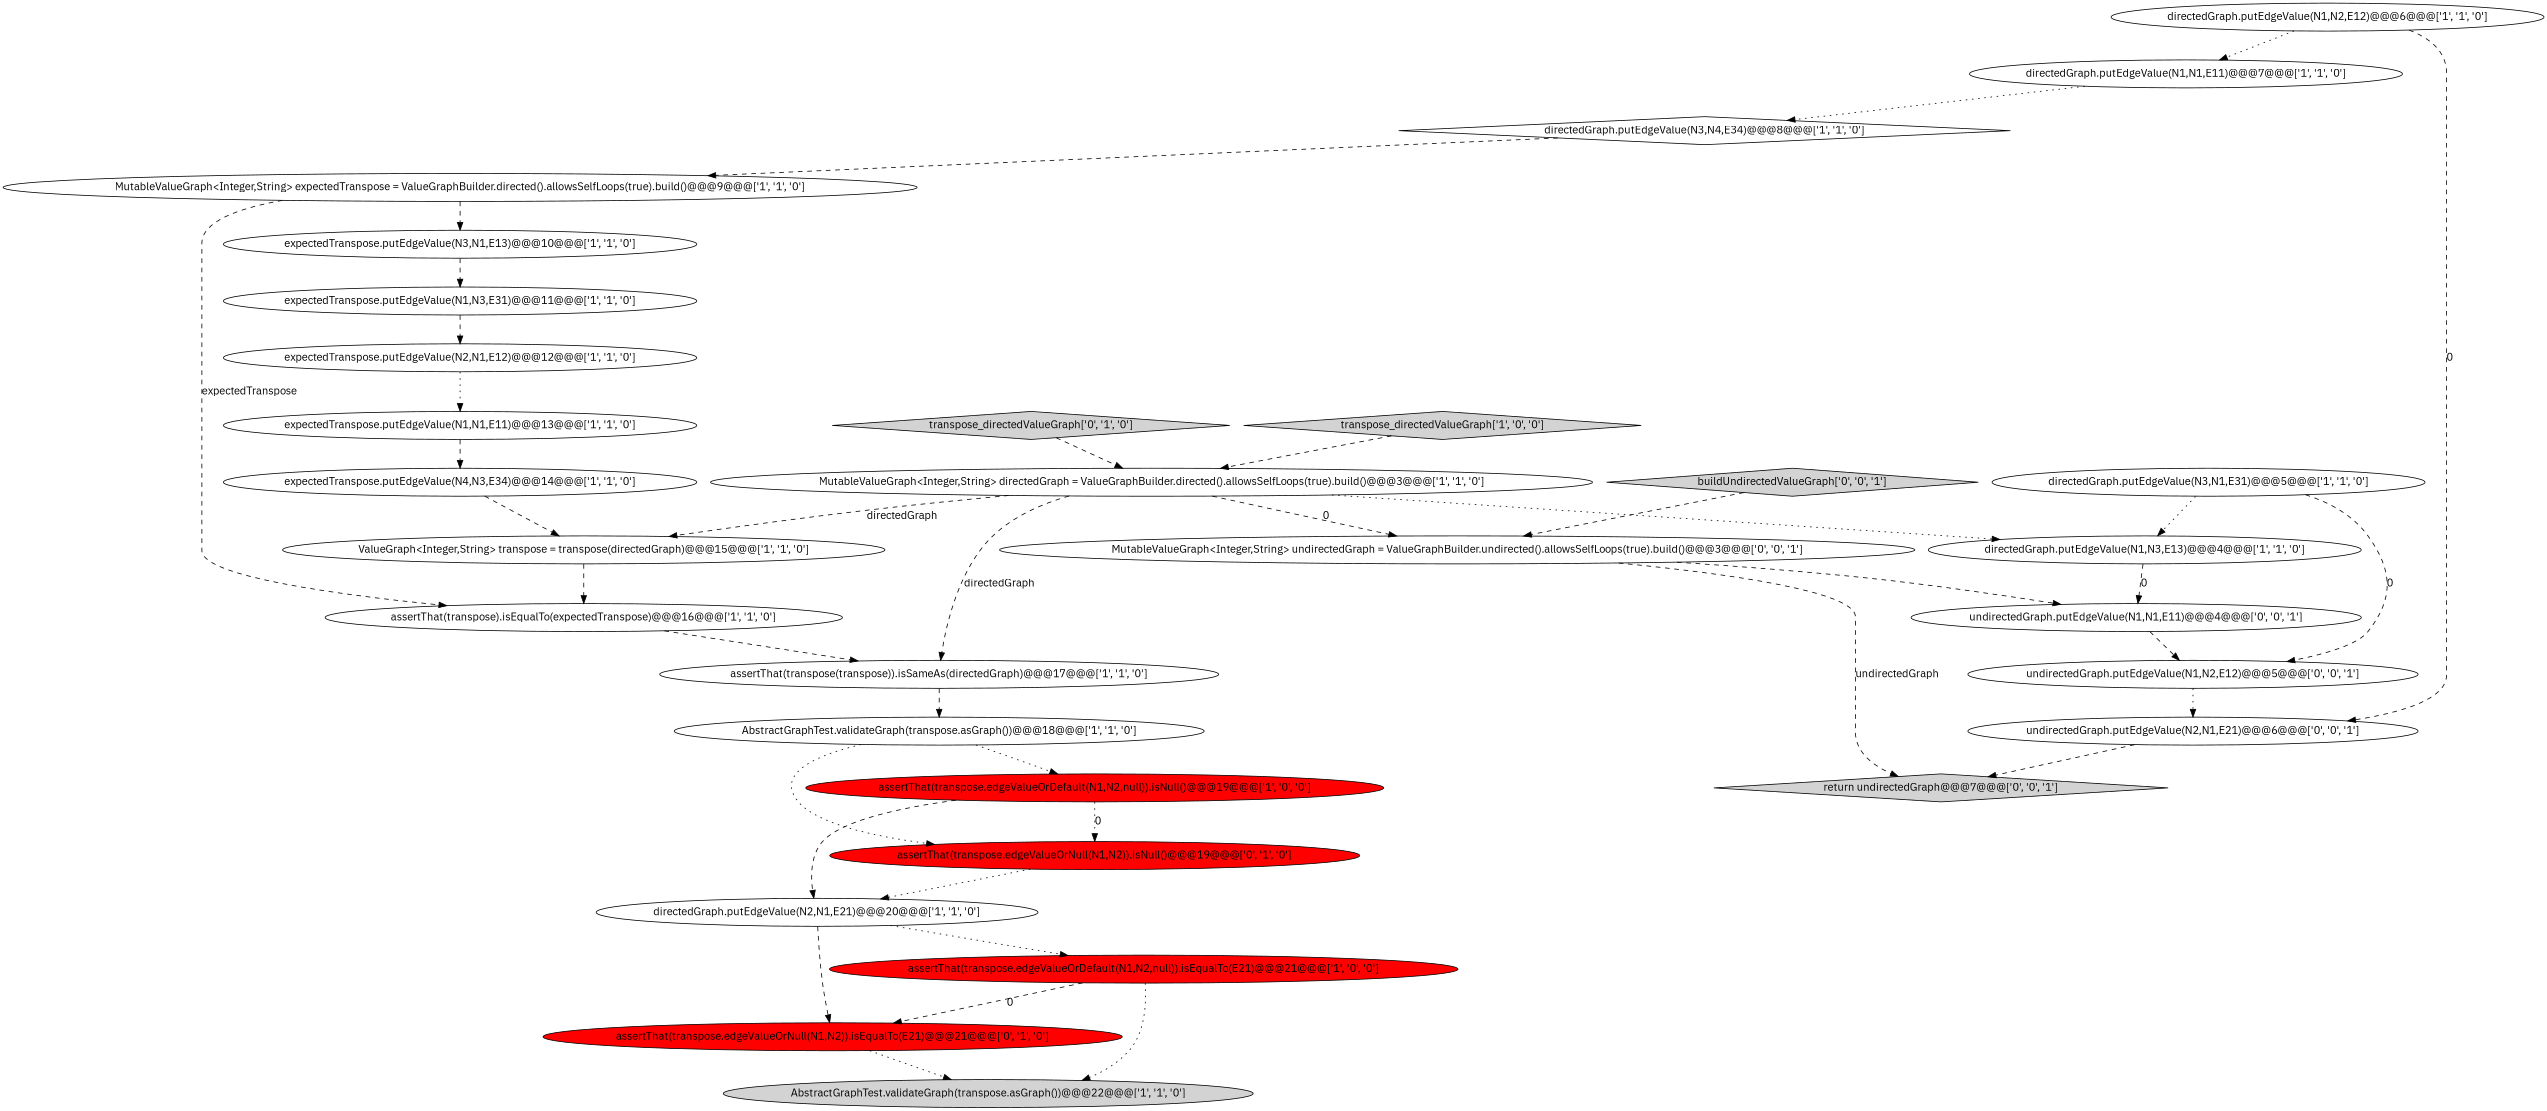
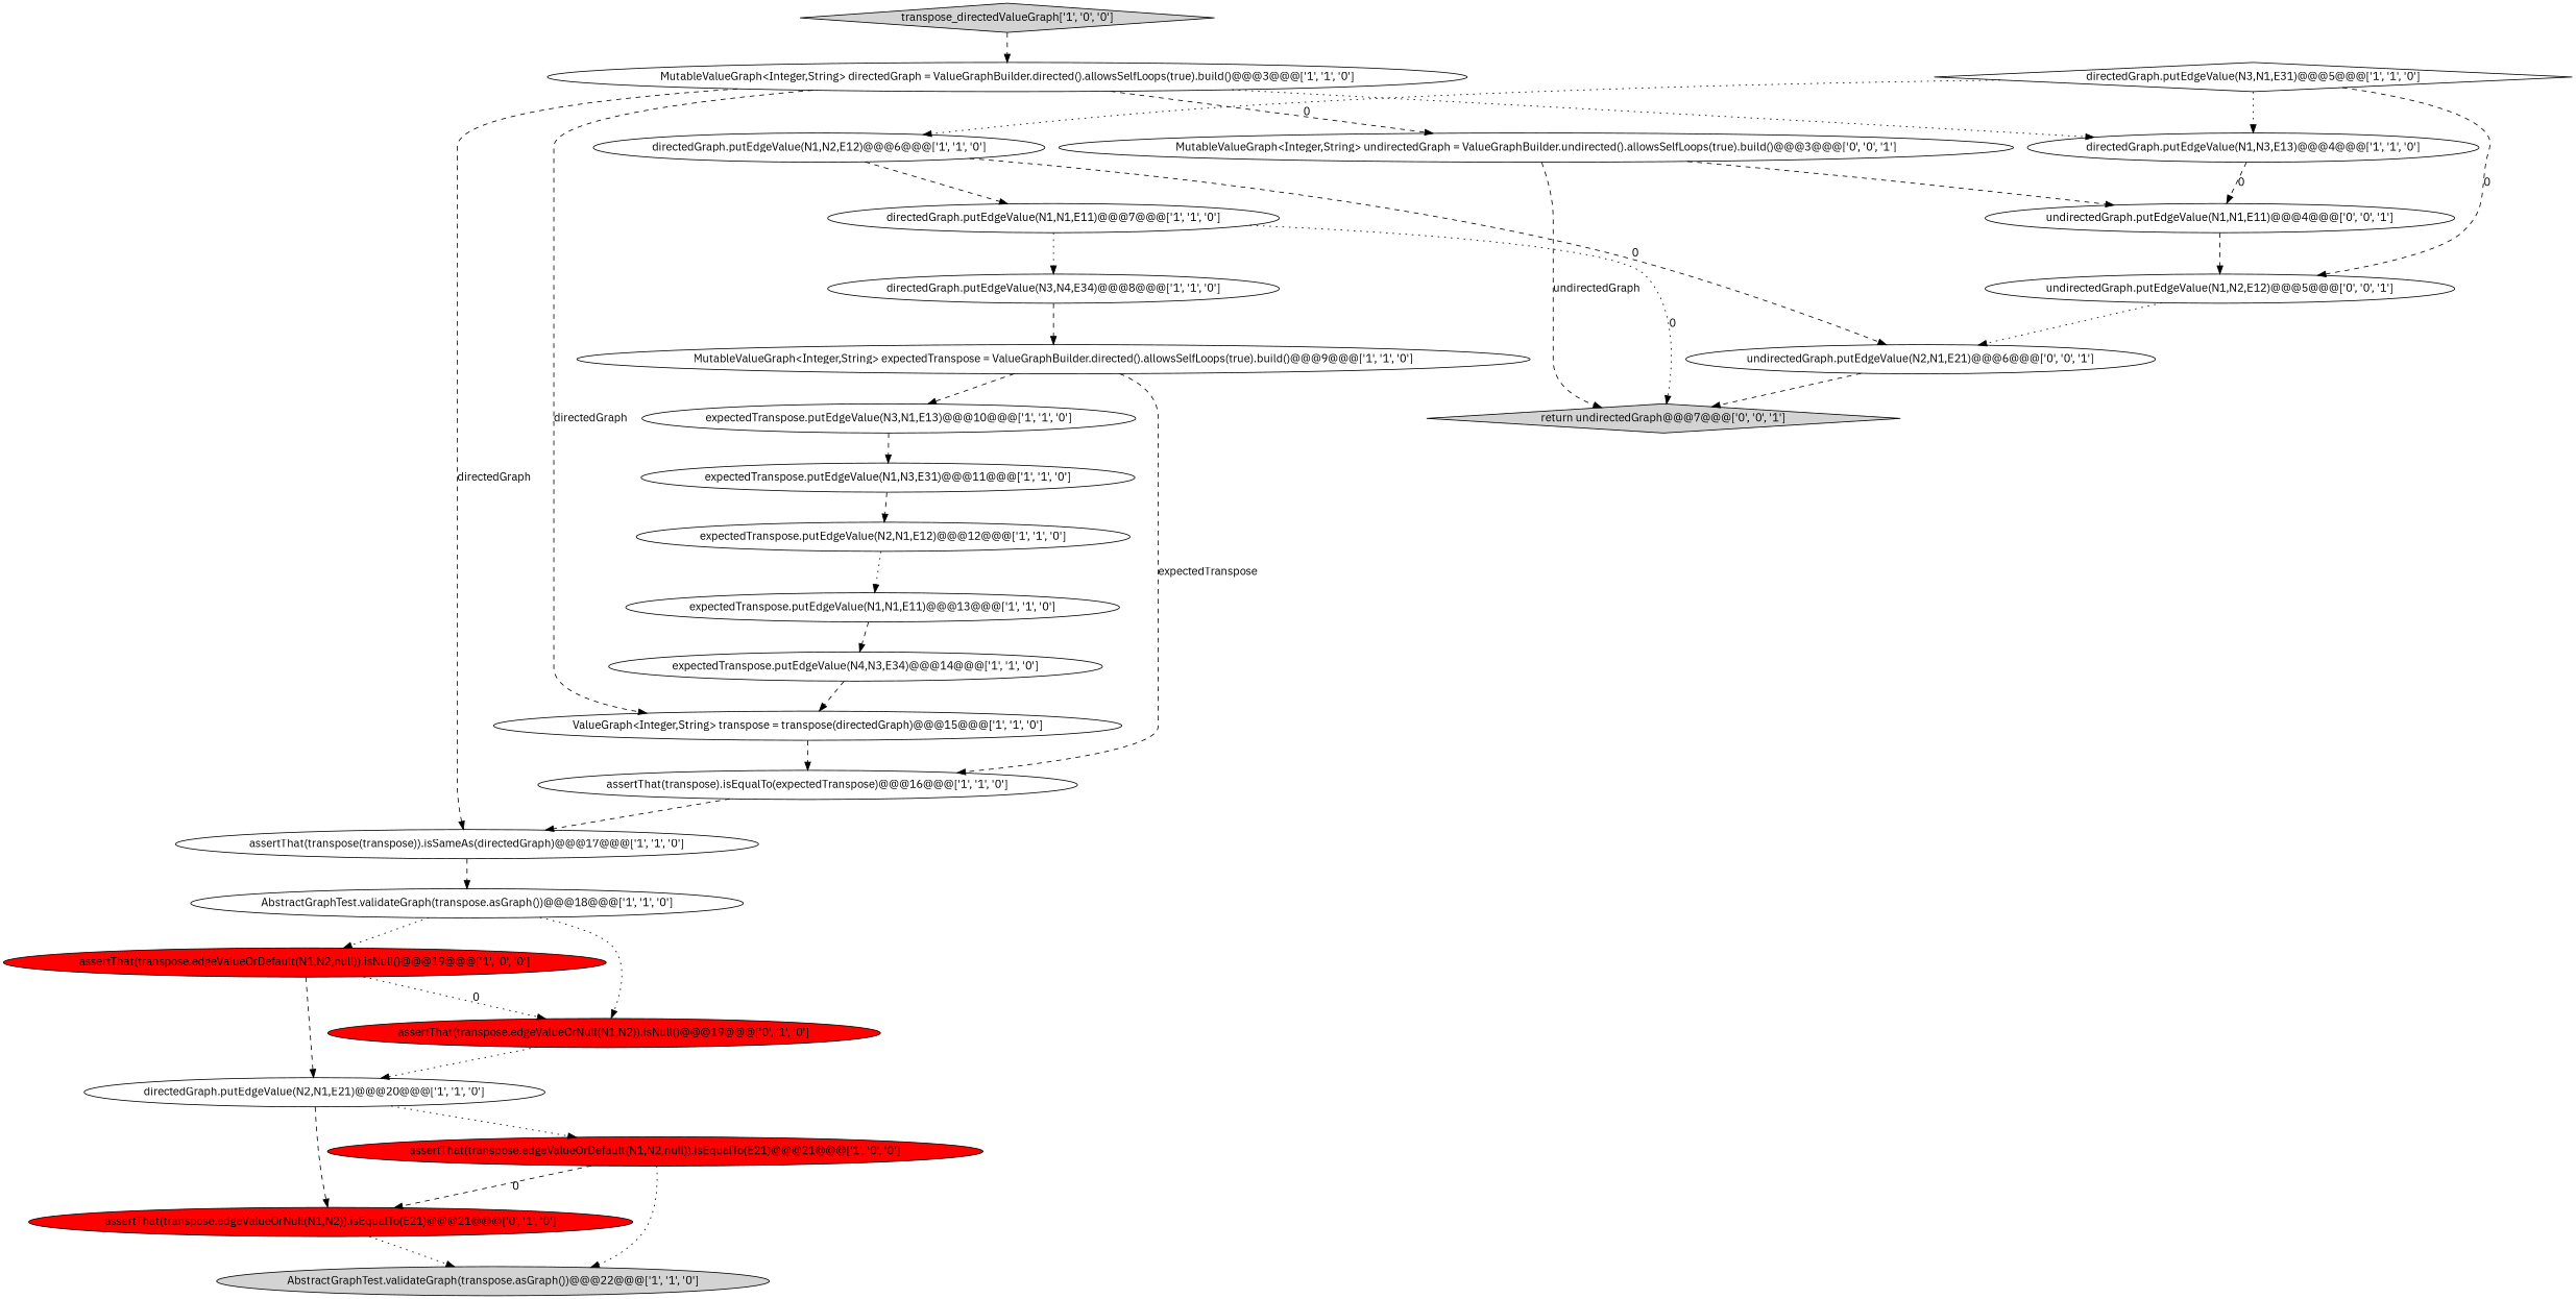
  digraph {
    fontname="IBM Plex Sans"
    node [fillcolor=white fontname="IBM Plex Sans" shape=ellipse style=filled]
    edge [fontname="IBM Plex Sans" style=dashed]
    n1 [label="expectedTranspose.putEdgeValue(N1,N3,E31)@@@11@@@['1', '1', '0']"]
    n2 [label="expectedTranspose.putEdgeValue(N2,N1,E12)@@@12@@@['1', '1', '0']"]
    n3 [label="expectedTranspose.putEdgeValue(N1,N1,E11)@@@13@@@['1', '1', '0']"]
    n4 [fillcolor=lightgray label="transpose_directedValueGraph['1', '0', '0']" shape=diamond]
    n5 [label="MutableValueGraph<Integer,String> directedGraph = ValueGraphBuilder.directed().allowsSelfLoops(true).build()@@@3@@@['1', '1', '0']"]
    n6 [label="ValueGraph<Integer,String> transpose = transpose(directedGraph)@@@15@@@['1', '1', '0']"]
    n7 [label="MutableValueGraph<Integer,String> undirectedGraph = ValueGraphBuilder.undirected().allowsSelfLoops(true).build()@@@3@@@['0', '0', '1']"]
    n8 [label="assertThat(transpose(transpose)).isSameAs(directedGraph)@@@17@@@['1', '1', '0']"]
    n9 [label="directedGraph.putEdgeValue(N1,N3,E13)@@@4@@@['1', '1', '0']"]
    n10 [label="assertThat(transpose).isEqualTo(expectedTranspose)@@@16@@@['1', '1', '0']"]
    n11 [label="expectedTranspose.putEdgeValue(N4,N3,E34)@@@14@@@['1', '1', '0']"]
    n12 [label="directedGraph.putEdgeValue(N1,N2,E12)@@@6@@@['1', '1', '0']"]
    n13 [label="directedGraph.putEdgeValue(N1,N1,E11)@@@7@@@['1', '1', '0']"]
    n14 [label="undirectedGraph.putEdgeValue(N2,N1,E21)@@@6@@@['0', '0', '1']"]
    n15 [fillcolor=lightgray label="return undirectedGraph@@@7@@@['0', '0', '1']" shape=diamond]
-   n16 [label="directedGraph.putEdgeValue(N3,N4,E34)@@@8@@@['1', '1', '0']" shape=diamond]
+   n16 [label="directedGraph.putEdgeValue(N3,N4,E34)@@@8@@@['1', '1', '0']"]
    n17 [fillcolor=red label="assertThat(transpose.edgeValueOrDefault(N1,N2,null)).isNull()@@@19@@@['1', '0', '0']"]
    n18 [label="directedGraph.putEdgeValue(N2,N1,E21)@@@20@@@['1', '1', '0']"]
    n19 [fillcolor=red label="assertThat(transpose.edgeValueOrNull(N1,N2)).isNull()@@@19@@@['0', '1', '0']"]
    n20 [fillcolor=red label="assertThat(transpose.edgeValueOrNull(N1,N2)).isEqualTo(E21)@@@21@@@['0', '1', '0']"]
    n21 [fillcolor=red label="assertThat(transpose.edgeValueOrDefault(N1,N2,null)).isEqualTo(E21)@@@21@@@['1', '0', '0']"]
    n22 [label="AbstractGraphTest.validateGraph(transpose.asGraph())@@@18@@@['1', '1', '0']"]
    n23 [fillcolor=lightgray label="AbstractGraphTest.validateGraph(transpose.asGraph())@@@22@@@['1', '1', '0']"]
    n24 [label="expectedTranspose.putEdgeValue(N3,N1,E13)@@@10@@@['1', '1', '0']"]
    n25 [label="MutableValueGraph<Integer,String> expectedTranspose = ValueGraphBuilder.directed().allowsSelfLoops(true).build()@@@9@@@['1', '1', '0']"]
    n26 [label="undirectedGraph.putEdgeValue(N1,N1,E11)@@@4@@@['0', '0', '1']"]
    n27 [label="undirectedGraph.putEdgeValue(N1,N2,E12)@@@5@@@['0', '0', '1']"]
-   n28 [label="directedGraph.putEdgeValue(N3,N1,E31)@@@5@@@['1', '1', '0']"]
-   n29 [fillcolor=lightgray label="buildUndirectedValueGraph['0', '0', '1']" shape=diamond]
-   n30 [fillcolor=lightgray label="transpose_directedValueGraph['0', '1', '0']" shape=diamond]
+   n28 [label="directedGraph.putEdgeValue(N3,N1,E31)@@@5@@@['1', '1', '0']" shape=diamond]
    n1 -> n2
    n2 -> n3 [style=dotted]
    n3 -> n11
    n4 -> n5
    n5 -> n6 [label=directedGraph]
    n5 -> n7 [label=0]
    n5 -> n8 [label=directedGraph]
    n5 -> n9 [style=dotted]
    n6 -> n10
    n7 -> n15 [label=undirectedGraph]
    n7 -> n26
    n8 -> n22
    n9 -> n26 [label=0]
    n10 -> n8
    n11 -> n6
-   n12 -> n13 [style=dotted]
+   n12 -> n13
    n12 -> n14 [label=0]
+   n13 -> n15 [label=0 style=dotted]
    n13 -> n16 [style=dotted]
    n14 -> n15
    n16 -> n25
    n17 -> n18
    n17 -> n19 [label=0 style=dotted]
    n18 -> n20
    n18 -> n21 [style=dotted]
    n19 -> n18 [style=dotted]
    n20 -> n23 [style=dotted]
    n21 -> n20 [label=0]
    n21 -> n23 [style=dotted]
    n22 -> n17 [style=dotted]
    n22 -> n19 [style=dotted]
    n24 -> n1
    n25 -> n10 [label=expectedTranspose]
    n25 -> n24
    n26 -> n27
    n27 -> n14 [style=dotted]
    n28 -> n9 [style=dotted]
+   n28 -> n12 [style=dotted]
    n28 -> n27 [label=0]
-   n29 -> n7
-   n30 -> n5
  }
